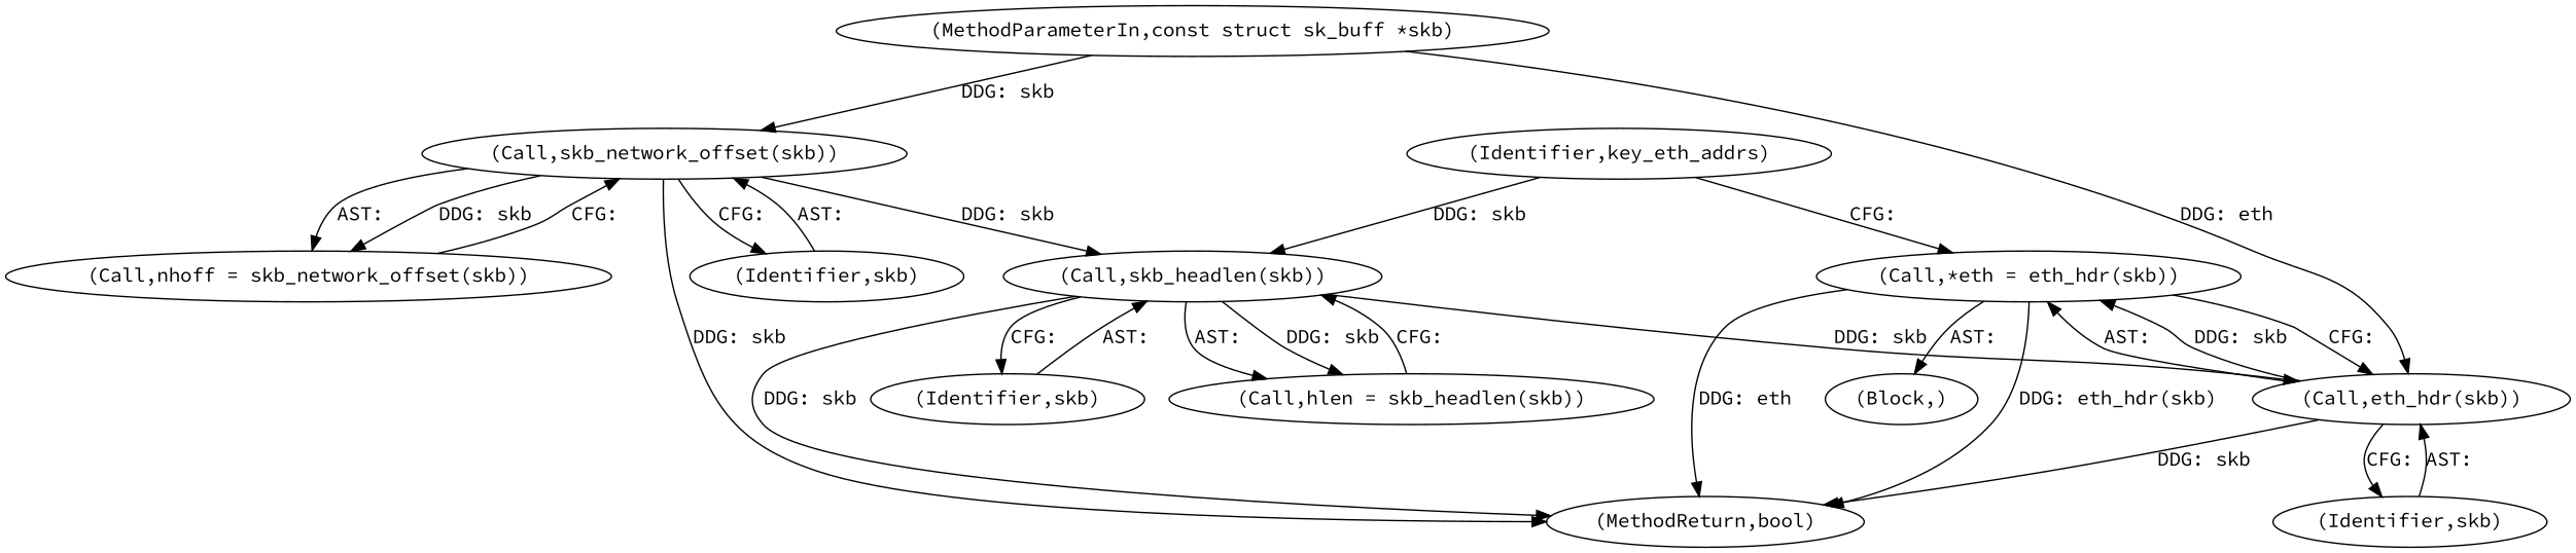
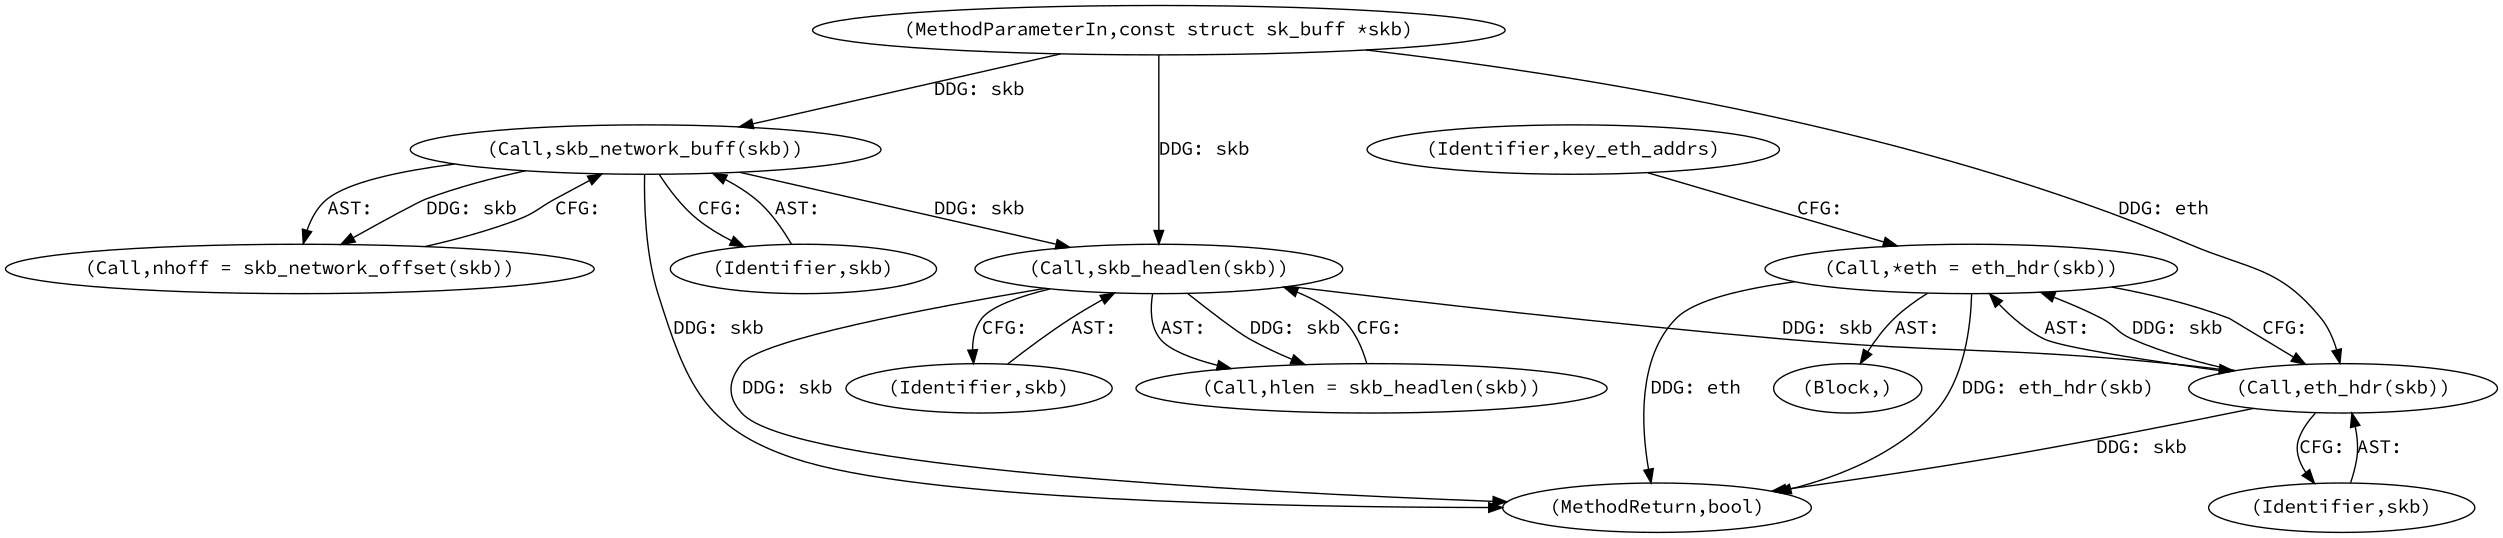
  digraph {
    fontname="Source Code Pro"
    node [fontname="Source Code Pro"]
    edge [fontname="Source Code Pro"]
    n1 [label="(Call,*eth = eth_hdr(skb))"]
    n2 [label="(Call,eth_hdr(skb))"]
    n3 [label="(MethodReturn,bool)"]
    n4 [label="(Block,)"]
    n5 [label="(Identifier,skb)"]
    n6 [label="(Call,skb_headlen(skb))"]
    n7 [label="(Call,hlen = skb_headlen(skb))"]
    n8 [label="(Identifier,skb)"]
-   n9 [label="(Call,skb_network_offset(skb))"]
+   n9 [label="(Call,skb_network_buff(skb))"]
    n10 [label="(Identifier,skb)"]
    n11 [label="(Call,nhoff = skb_network_offset(skb))"]
    n12 [label="(MethodParameterIn,const struct sk_buff *skb)"]
    n13 [label="(Identifier,key_eth_addrs)"]
    n1 -> n2 [label="CFG: "]
    n1 -> n3 [label="DDG: eth"]
    n1 -> n3 [label="DDG: eth_hdr(skb)"]
    n1 -> n4 [label="AST: "]
    n2 -> n1 [label="AST: "]
    n2 -> n1 [label="DDG: skb"]
    n2 -> n3 [label="DDG: skb"]
    n2 -> n5 [label="CFG: "]
    n5 -> n2 [label="AST: "]
    n6 -> n2 [label="DDG: skb"]
    n6 -> n3 [label="DDG: skb"]
    n6 -> n7 [label="AST: "]
    n6 -> n7 [label="DDG: skb"]
    n6 -> n8 [label="CFG: "]
    n7 -> n6 [label="CFG: "]
    n8 -> n6 [label="AST: "]
    n9 -> n3 [label="DDG: skb"]
    n9 -> n6 [label="DDG: skb"]
    n9 -> n10 [label="CFG: "]
    n9 -> n11 [label="AST: "]
    n9 -> n11 [label="DDG: skb"]
    n10 -> n9 [label="AST: "]
    n11 -> n9 [label="CFG: "]
    n12 -> n2 [label="DDG: eth"]
-   n13 -> n6 [label="DDG: skb"]
+   n12 -> n6 [label="DDG: skb"]
    n12 -> n9 [label="DDG: skb"]
    n13 -> n1 [label="CFG: "]
  }
